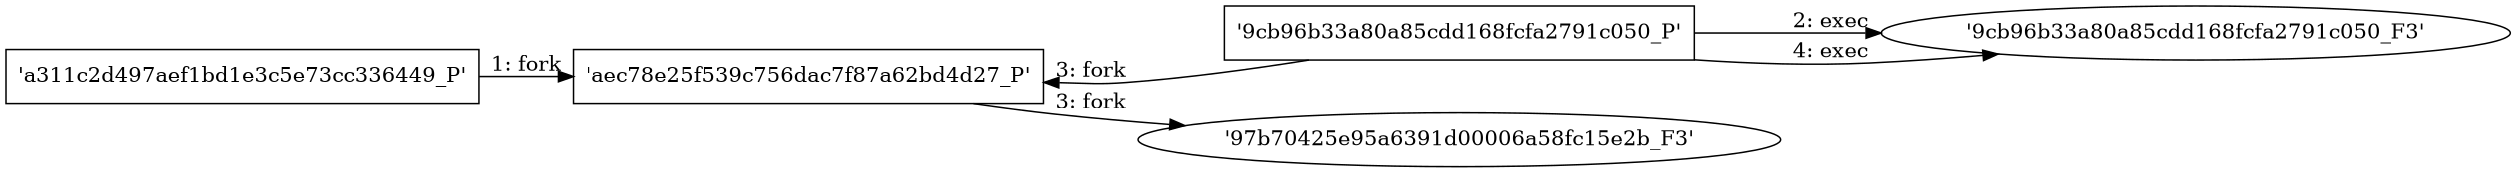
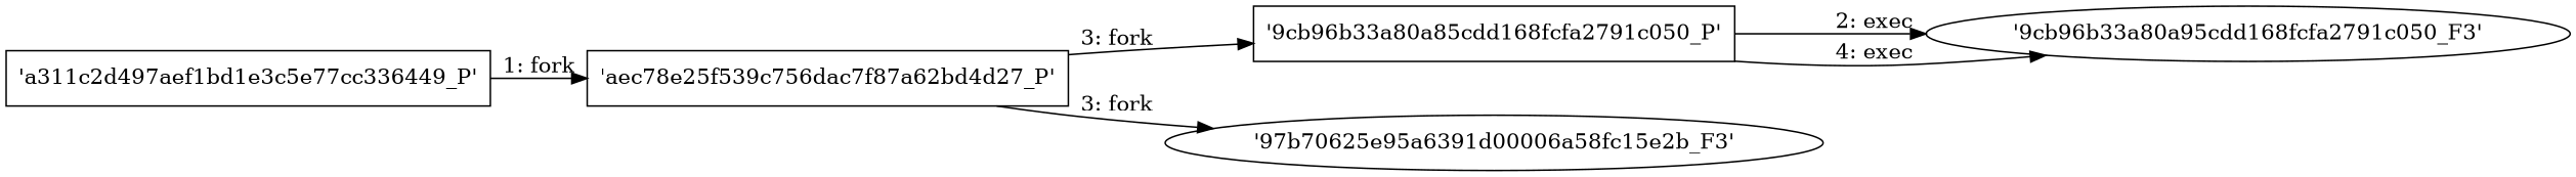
  digraph {
    engine=neato
    fixedsize=false
    fontsize=10
    nodesep=0.3
    rankdir=LR
    ranksep=0
    splines=true
    node [node_type=Process shape=box]
-   "'a311c2d497aef1bd1e3c5e73cc336449_P'"
+   "'a311c2d497aef1bd1e3c5e73cc336449_P'" [label="'a311c2d497aef1bd1e3c5e77cc336449_P'"]
    "'aec78e25f539c756dac7f87a62bd4d27_P'"
-   "'9cb96b33a80a85cdd168fcfa2791c050_F3'" [node_type=File shape=ellipse]
+   "'9cb96b33a80a85cdd168fcfa2791c050_F3'" [node_type=File shape=ellipse label="'9cb96b33a80a95cdd168fcfa2791c050_F3'"]
    "'9cb96b33a80a85cdd168fcfa2791c050_P'"
-   "'97b70625e95a6391d00006a58fc15e2b_F3'" [node_type=file shape=ellipse label="'97b70425e95a6391d00006a58fc15e2b_F3'"]
+   "'97b70625e95a6391d00006a58fc15e2b_F3'" [node_type=file shape=ellipse]
    "'a311c2d497aef1bd1e3c5e73cc336449_P'" -> "'aec78e25f539c756dac7f87a62bd4d27_P'" [label="1: fork"]
-   "'9cb96b33a80a85cdd168fcfa2791c050_P'" -> "'aec78e25f539c756dac7f87a62bd4d27_P'" [label="3: fork"]
+   "'aec78e25f539c756dac7f87a62bd4d27_P'" -> "'9cb96b33a80a85cdd168fcfa2791c050_P'" [label="3: fork"]
    "'aec78e25f539c756dac7f87a62bd4d27_P'" -> "'97b70625e95a6391d00006a58fc15e2b_F3'" [label="3: fork"]
    "'9cb96b33a80a85cdd168fcfa2791c050_P'" -> "'9cb96b33a80a85cdd168fcfa2791c050_F3'" [label="2: exec"]
    "'9cb96b33a80a85cdd168fcfa2791c050_P'" -> "'9cb96b33a80a85cdd168fcfa2791c050_F3'" [label="4: exec"]
  }
